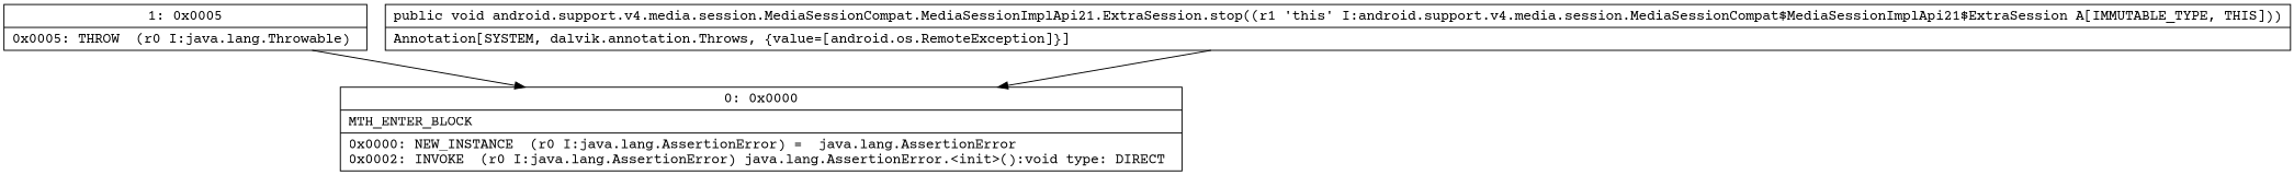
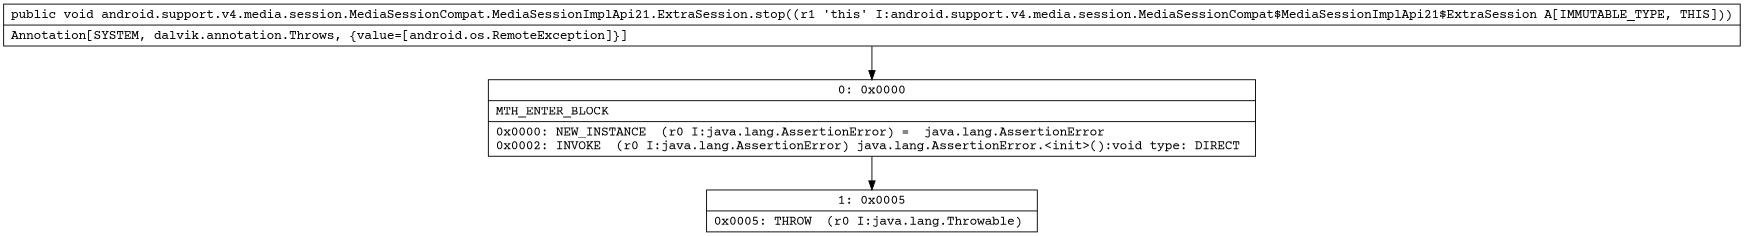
  digraph {
    fontname="Courier Prime"
    node [shape=record fontname="Courier Prime"]
    edge [fontname="Courier Prime"]
    n1 [label="{0\:\ 0x0000|MTH_ENTER_BLOCK\l|0x0000: NEW_INSTANCE  (r0 I:java.lang.AssertionError) =  java.lang.AssertionError \l0x0002: INVOKE  (r0 I:java.lang.AssertionError) java.lang.AssertionError.\<init\>():void type: DIRECT \l}"]
    n2 [label="{1\:\ 0x0005|0x0005: THROW  (r0 I:java.lang.Throwable) \l}"]
    n3 [label="{public void android.support.v4.media.session.MediaSessionCompat.MediaSessionImplApi21.ExtraSession.stop((r1 'this' I:android.support.v4.media.session.MediaSessionCompat$MediaSessionImplApi21$ExtraSession A[IMMUTABLE_TYPE, THIS]))  | Annotation[SYSTEM, dalvik.annotation.Throws, \{value=[android.os.RemoteException]\}]\l}"]
-   n2 -> n1
+   n1 -> n2
    n3 -> n1
  }
